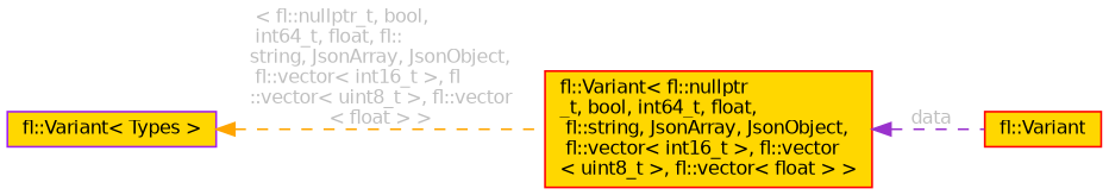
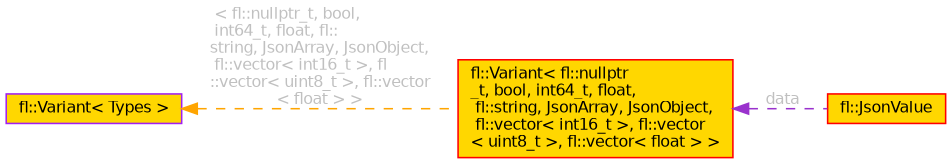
  digraph {
    rankdir=LR
    node [color=red fillcolor=gold fontname=Helvetica fontsize=10 shape=box style=filled]
    edge [dir=back fontcolor=grey fontname=Helvetica fontsize=10 labelfontname=Helvetica labelfontsize=10 style=dashed]
-   n1 [fontcolor=black height=0.2 label="fl::Variant" width=0.4]
+   n1 [fontcolor=black height=0.2 label="fl::JsonValue" width=0.4]
    n2 [height=0.2 label="fl::Variant\< fl::nullptr\l_t, bool, int64_t, float,\l fl::string, JsonArray, JsonObject,\l fl::vector\< int16_t \>, fl::vector\l\< uint8_t \>, fl::vector\< float \> \>" width=0.4]
    n3 [color=purple height=0.2 label="fl::Variant\< Types \>" width=0.4]
    n2 -> n1 [color=darkorchid3 label=" data"]
    n3 -> n2 [color=orange label=" \< fl::nullptr_t, bool,\l int64_t, float, fl::\lstring, JsonArray, JsonObject,\l fl::vector\< int16_t \>, fl\l::vector\< uint8_t \>, fl::vector\l\< float \> \>"]
  }
